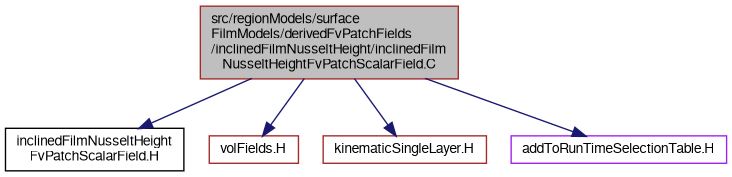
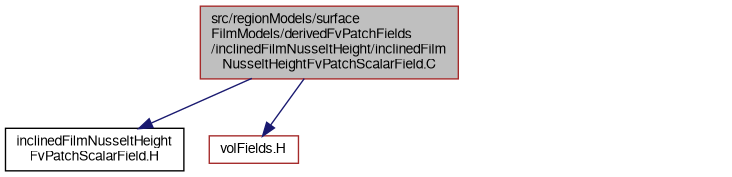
  digraph {
    node [color=brown fontname=FreeSans fontsize=10 shape=record]
    edge [color=midnightblue fontname=FreeSans fontsize=10 labelfontname=FreeSans labelfontsize=10 style=solid]
    n1 [fillcolor=grey75 fontcolor=black height=0.2 label="src/regionModels/surface\lFilmModels/derivedFvPatchFields\l/inclinedFilmNusseltHeight/inclinedFilm\lNusseltHeightFvPatchScalarField.C" style=filled width=0.4]
    n2 [color=black height=0.2 label="inclinedFilmNusseltHeight\lFvPatchScalarField.H" width=0.4]
    n3 [height=0.2 label="volFields.H" width=0.4]
-   n4 [height=0.2 label="kinematicSingleLayer.H" width=0.4]
-   n5 [color=purple height=0.2 label="addToRunTimeSelectionTable.H" width=0.4]
    n1 -> n2
    n1 -> n3
-   n1 -> n4
-   n1 -> n5
  }
